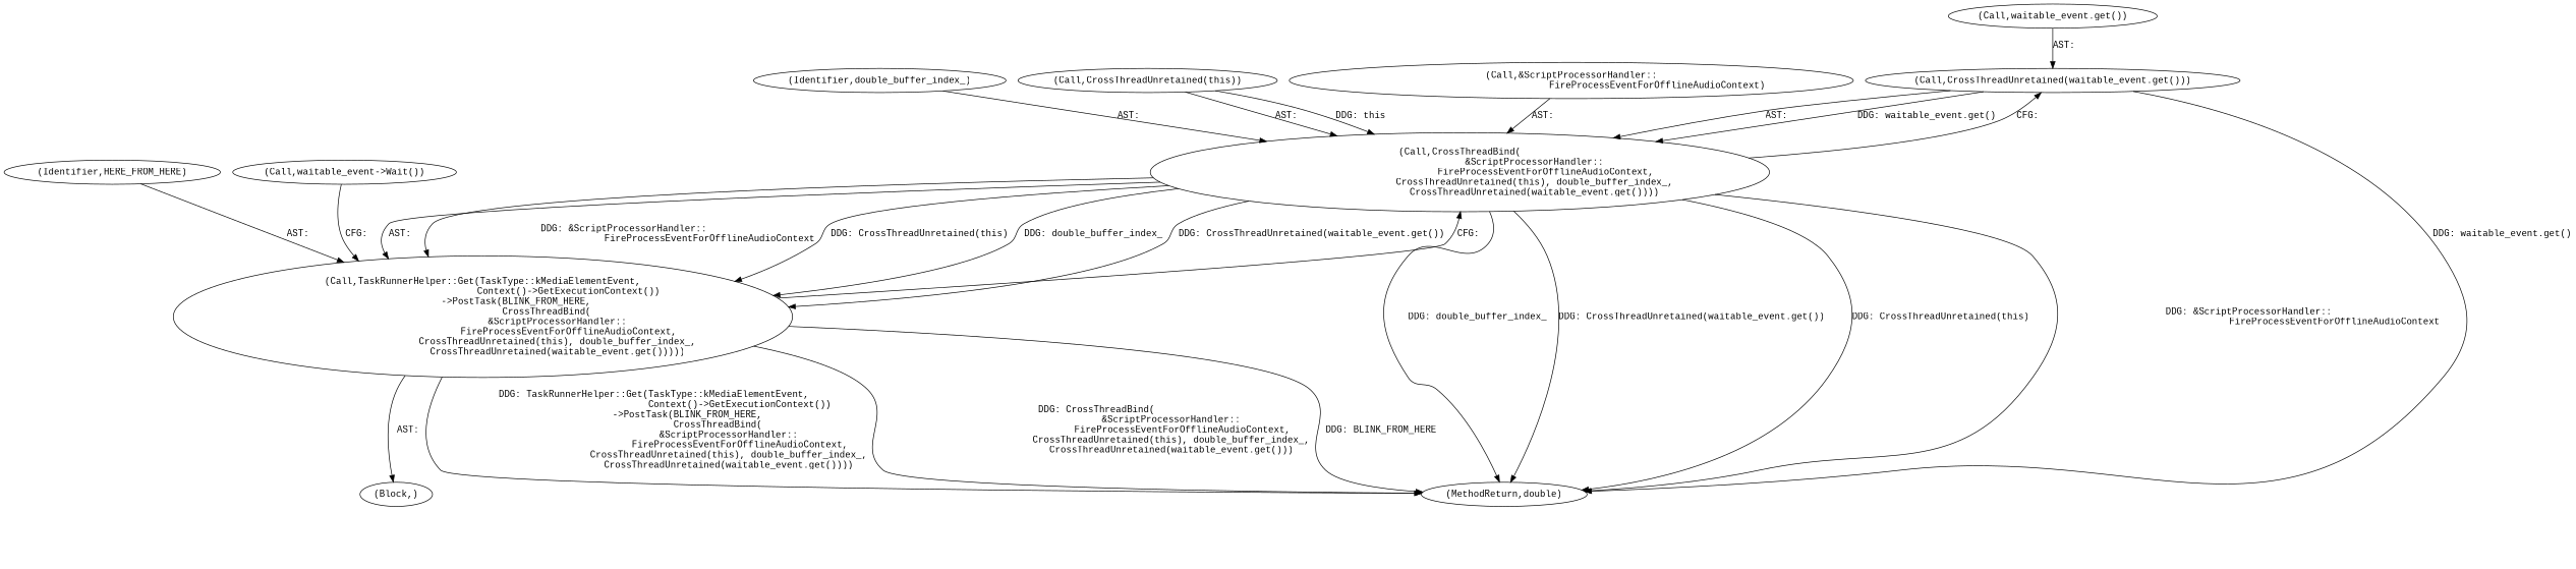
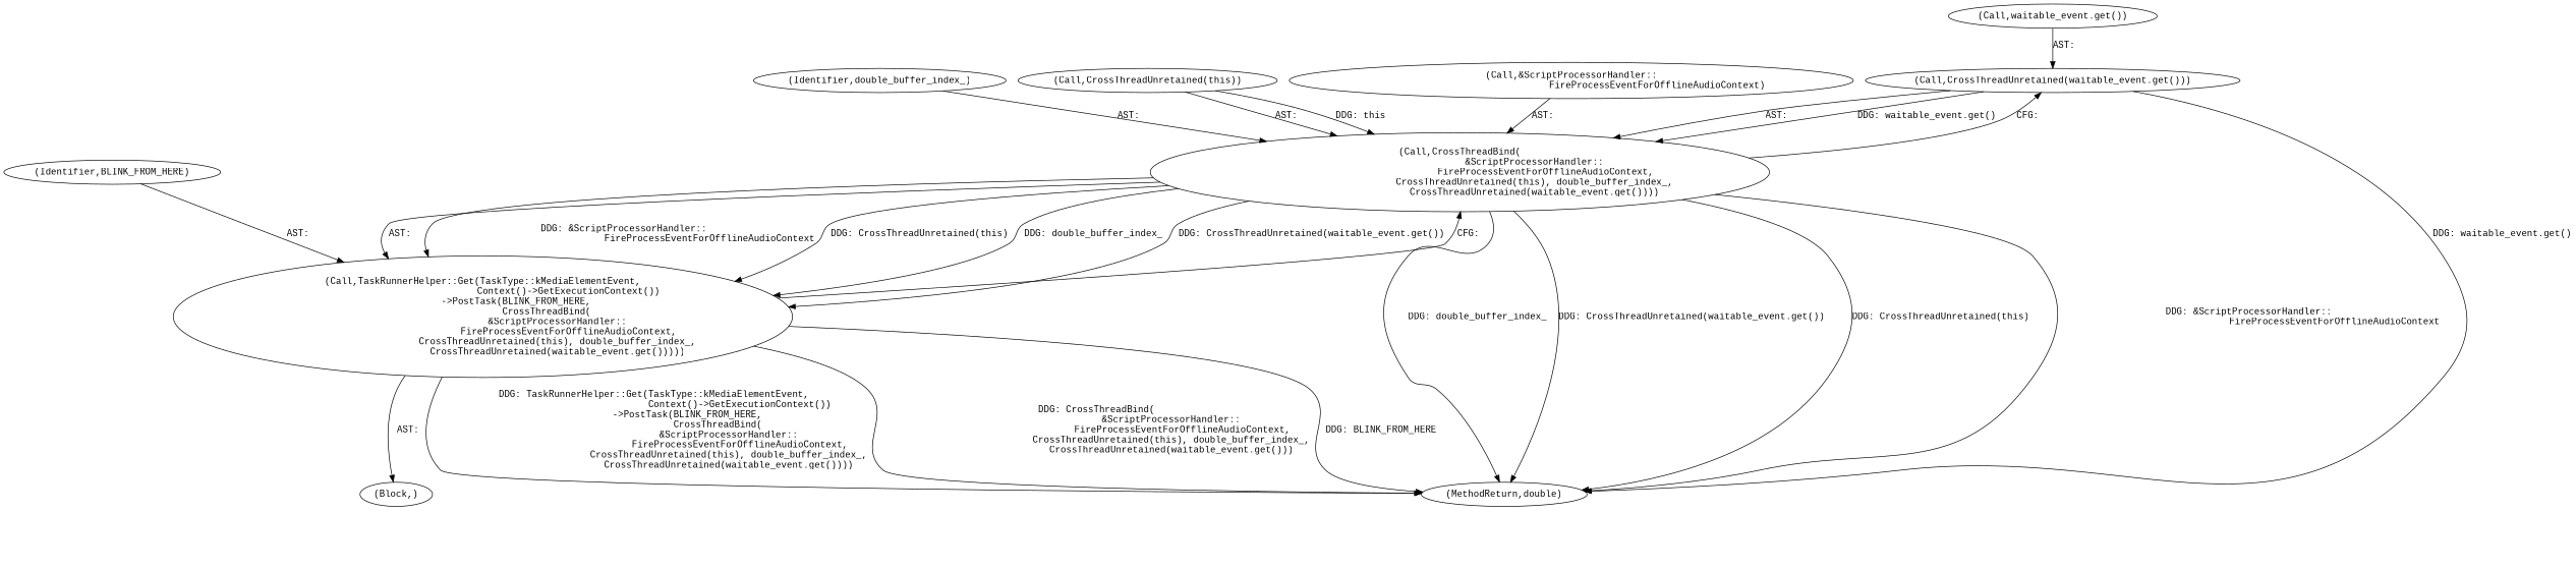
  digraph {
    fontname="Liberation Mono"
    node [fontname="Liberation Mono"]
    edge [fontname="Liberation Mono"]
    n1 [label="(Call,CrossThreadUnretained(waitable_event.get()))"]
    n2 [label="(Call,CrossThreadBind(\n                           &ScriptProcessorHandler::\n                               FireProcessEventForOfflineAudioContext,\n                           CrossThreadUnretained(this), double_buffer_index_,\n                           CrossThreadUnretained(waitable_event.get())))"]
    n3 [label="(MethodReturn,double)"]
    n4 [label="(Call,TaskRunnerHelper::Get(TaskType::kMediaElementEvent,\n                               Context()->GetExecutionContext())\n            ->PostTask(BLINK_FROM_HERE,\n                       CrossThreadBind(\n                           &ScriptProcessorHandler::\n                               FireProcessEventForOfflineAudioContext,\n                           CrossThreadUnretained(this), double_buffer_index_,\n                           CrossThreadUnretained(waitable_event.get()))))"]
    n5 [label="(Call,waitable_event.get())"]
    n6 [label="(Block,)"]
    n7 [label="(Identifier,double_buffer_index_)"]
    n8 [label="(Call,CrossThreadUnretained(this))"]
    n9 [label="(Call,&ScriptProcessorHandler::\n                               FireProcessEventForOfflineAudioContext)"]
-   n10 [label="(Identifier,HERE_FROM_HERE)"]
-   n11 [label="(Call,waitable_event->Wait())"]
+   n10 [label="(Identifier,BLINK_FROM_HERE)"]
    n1 -> n2 [label="AST: "]
    n1 -> n2 [label="DDG: waitable_event.get()"]
    n1 -> n3 [label="DDG: waitable_event.get()"]
    n2 -> n1 [label="CFG: "]
    n2 -> n3 [label="DDG: double_buffer_index_"]
    n2 -> n3 [label="DDG: CrossThreadUnretained(waitable_event.get())"]
    n2 -> n3 [label="DDG: CrossThreadUnretained(this)"]
    n2 -> n3 [label="DDG: &ScriptProcessorHandler::\n                               FireProcessEventForOfflineAudioContext"]
    n2 -> n4 [label="AST: "]
    n2 -> n4 [label="DDG: &ScriptProcessorHandler::\n                               FireProcessEventForOfflineAudioContext"]
    n2 -> n4 [label="DDG: CrossThreadUnretained(this)"]
    n2 -> n4 [label="DDG: double_buffer_index_"]
    n2 -> n4 [label="DDG: CrossThreadUnretained(waitable_event.get())"]
    n4 -> n2 [label="CFG: "]
    n4 -> n3 [label="DDG: TaskRunnerHelper::Get(TaskType::kMediaElementEvent,\n                               Context()->GetExecutionContext())\n            ->PostTask(BLINK_FROM_HERE,\n                       CrossThreadBind(\n                           &ScriptProcessorHandler::\n                               FireProcessEventForOfflineAudioContext,\n                           CrossThreadUnretained(this), double_buffer_index_,\n                           CrossThreadUnretained(waitable_event.get())))"]
    n4 -> n3 [label="DDG: CrossThreadBind(\n                           &ScriptProcessorHandler::\n                               FireProcessEventForOfflineAudioContext,\n                           CrossThreadUnretained(this), double_buffer_index_,\n                           CrossThreadUnretained(waitable_event.get()))"]
    n4 -> n3 [label="DDG: BLINK_FROM_HERE"]
    n4 -> n6 [label="AST: "]
    n5 -> n1 [label="AST: "]
    n7 -> n2 [label="AST: "]
    n8 -> n2 [label="AST: "]
    n8 -> n2 [label="DDG: this"]
    n9 -> n2 [label="AST: "]
    n10 -> n4 [label="AST: "]
-   n11 -> n4 [label="CFG: "]
  }
